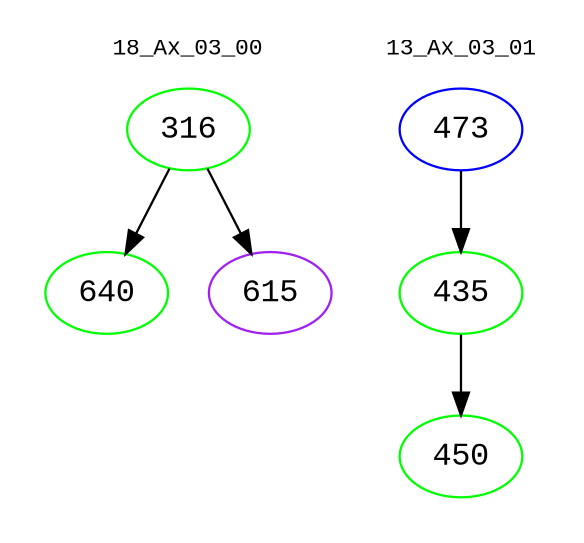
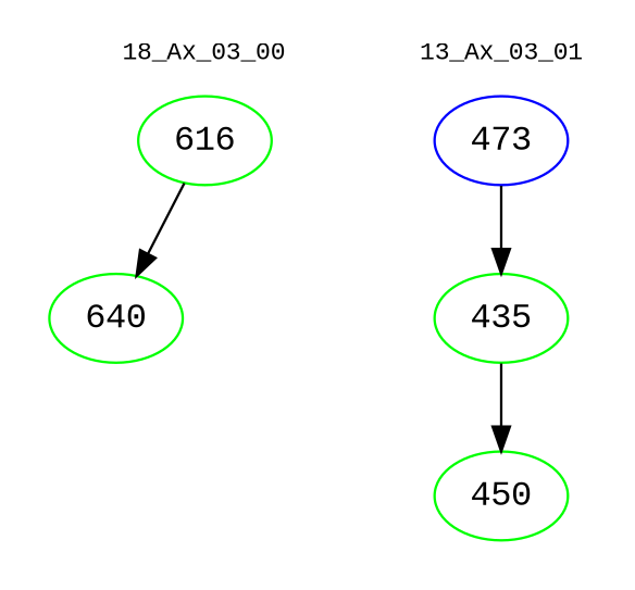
  digraph {
    fontname="Liberation Mono"
    node [color=green fontname="Liberation Mono"]
    edge [color=black fontname="Liberation Mono"]
-   n1 [label=316]
+   n1 [label=616]
    n2 [label=640]
-   n3 [color=purple label=615]
    n4 [label=435]
    n5 [color=blue label=473]
    n6 [label=450]
    subgraph cluster_1 {
      color=white
      fontsize=10
      label="18_Ax_03_00"
      n1
      n2
-     n3
    }
    subgraph cluster_2 {
      color=white
      fontsize=10
      label="13_Ax_03_01"
      n4
      n5
      n6
    }
    n1 -> n2
-   n1 -> n3
    n4 -> n6
    n5 -> n4
  }
